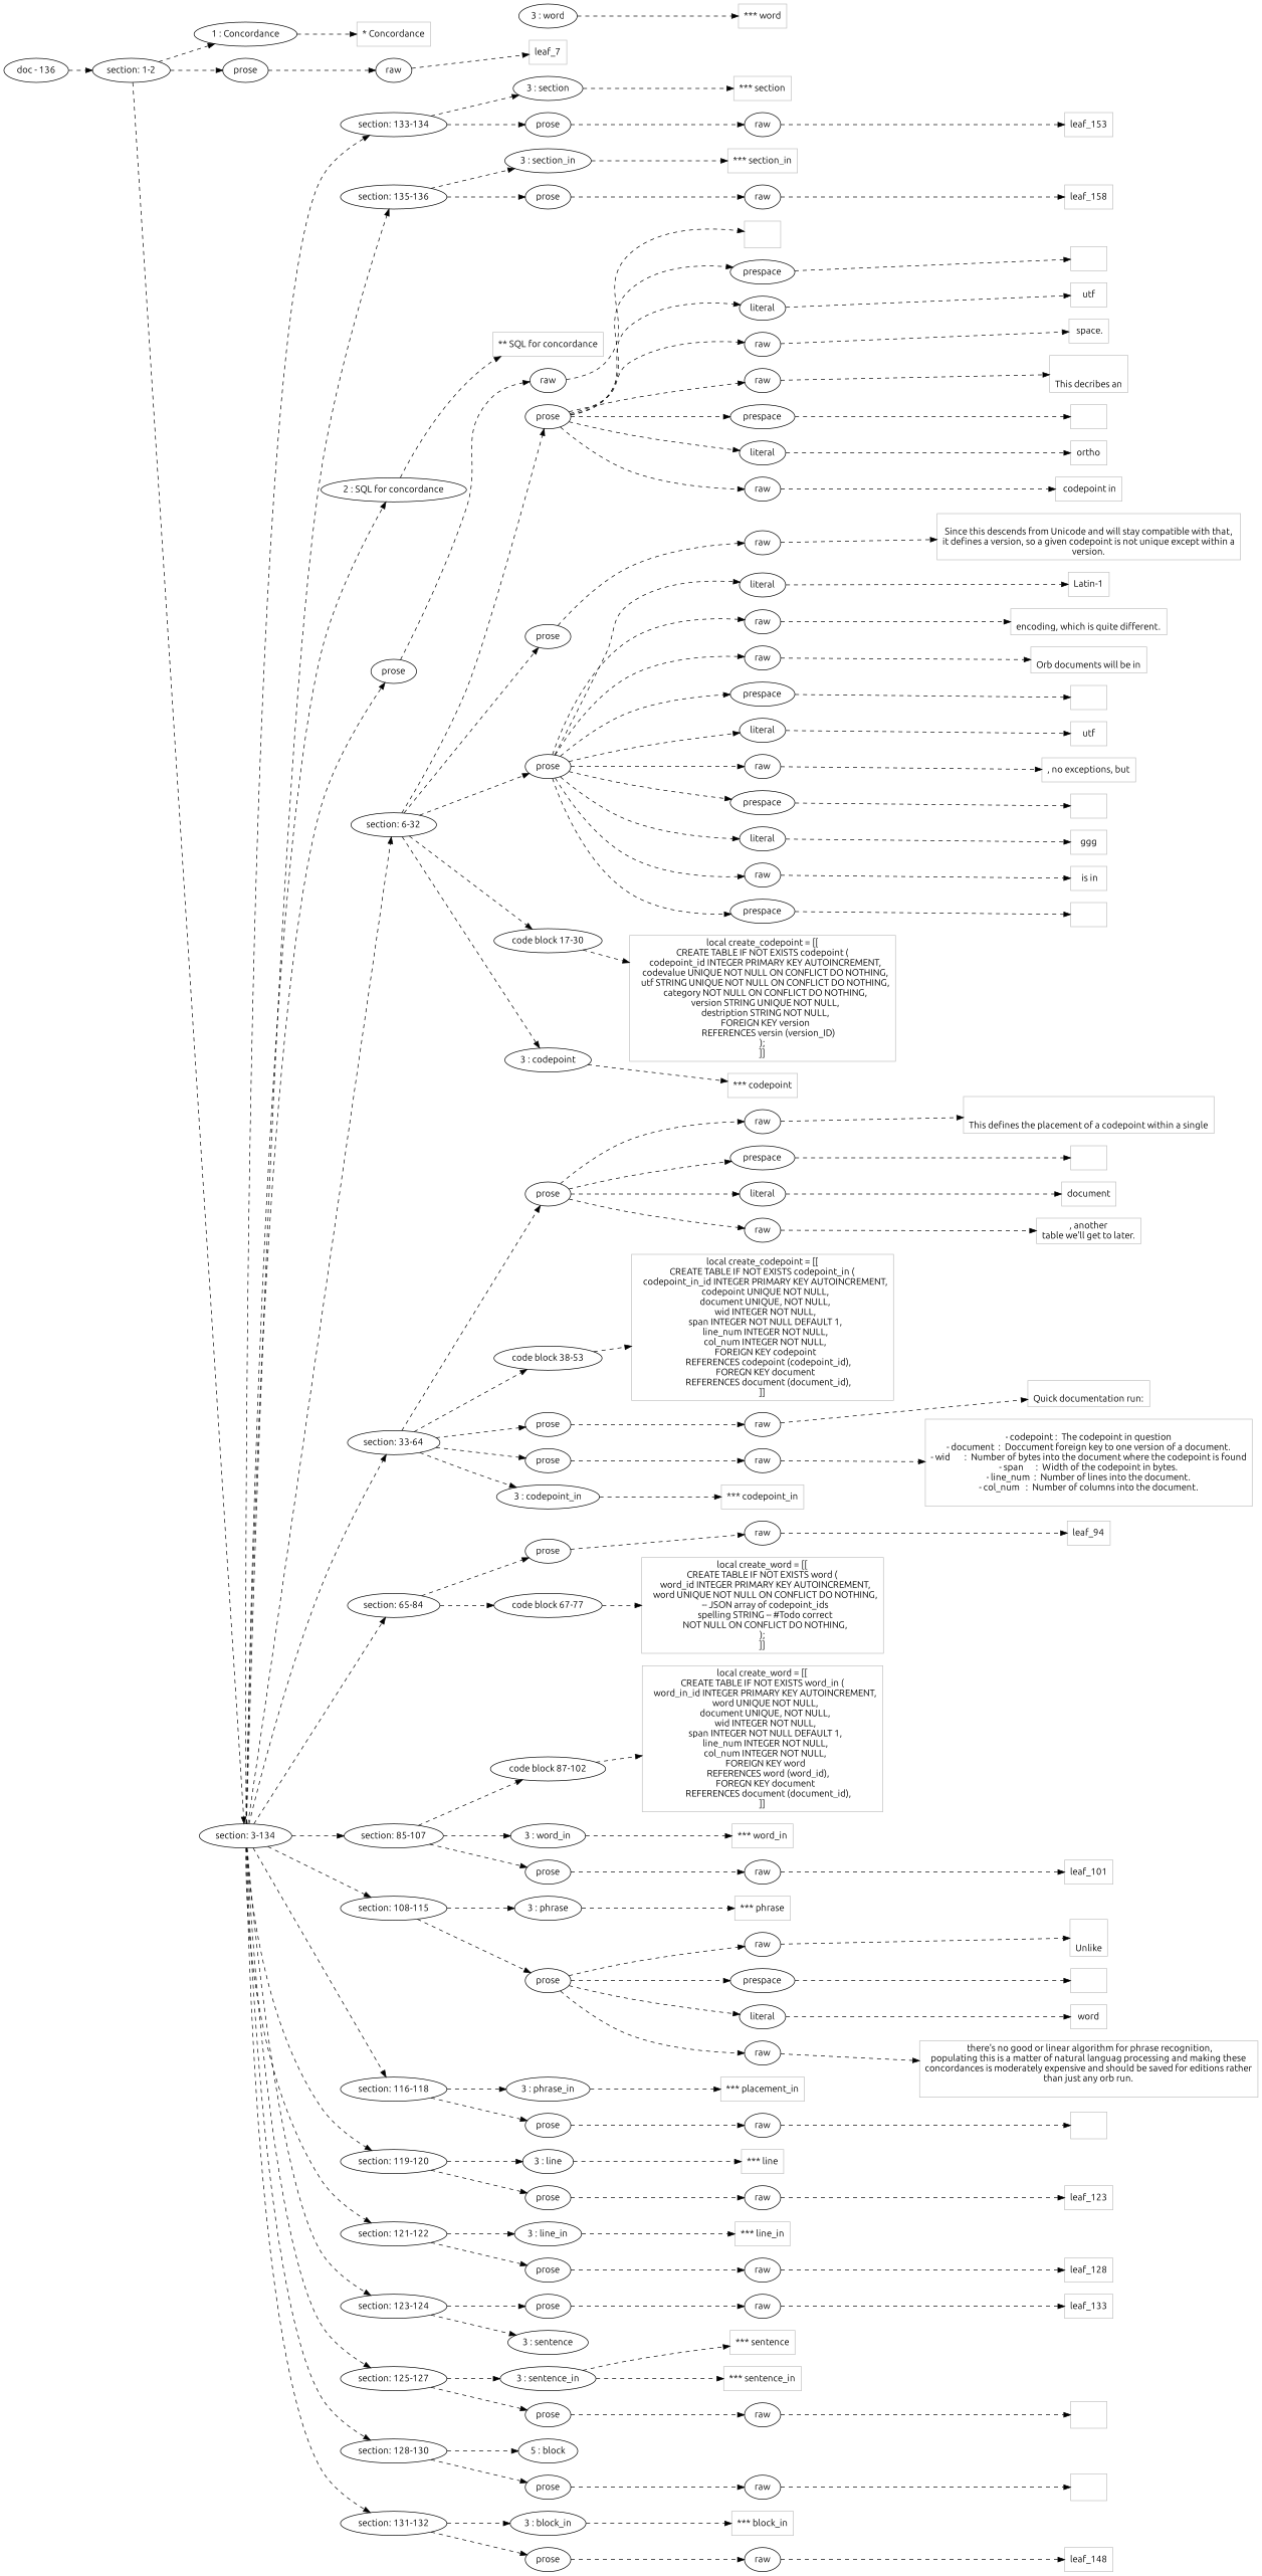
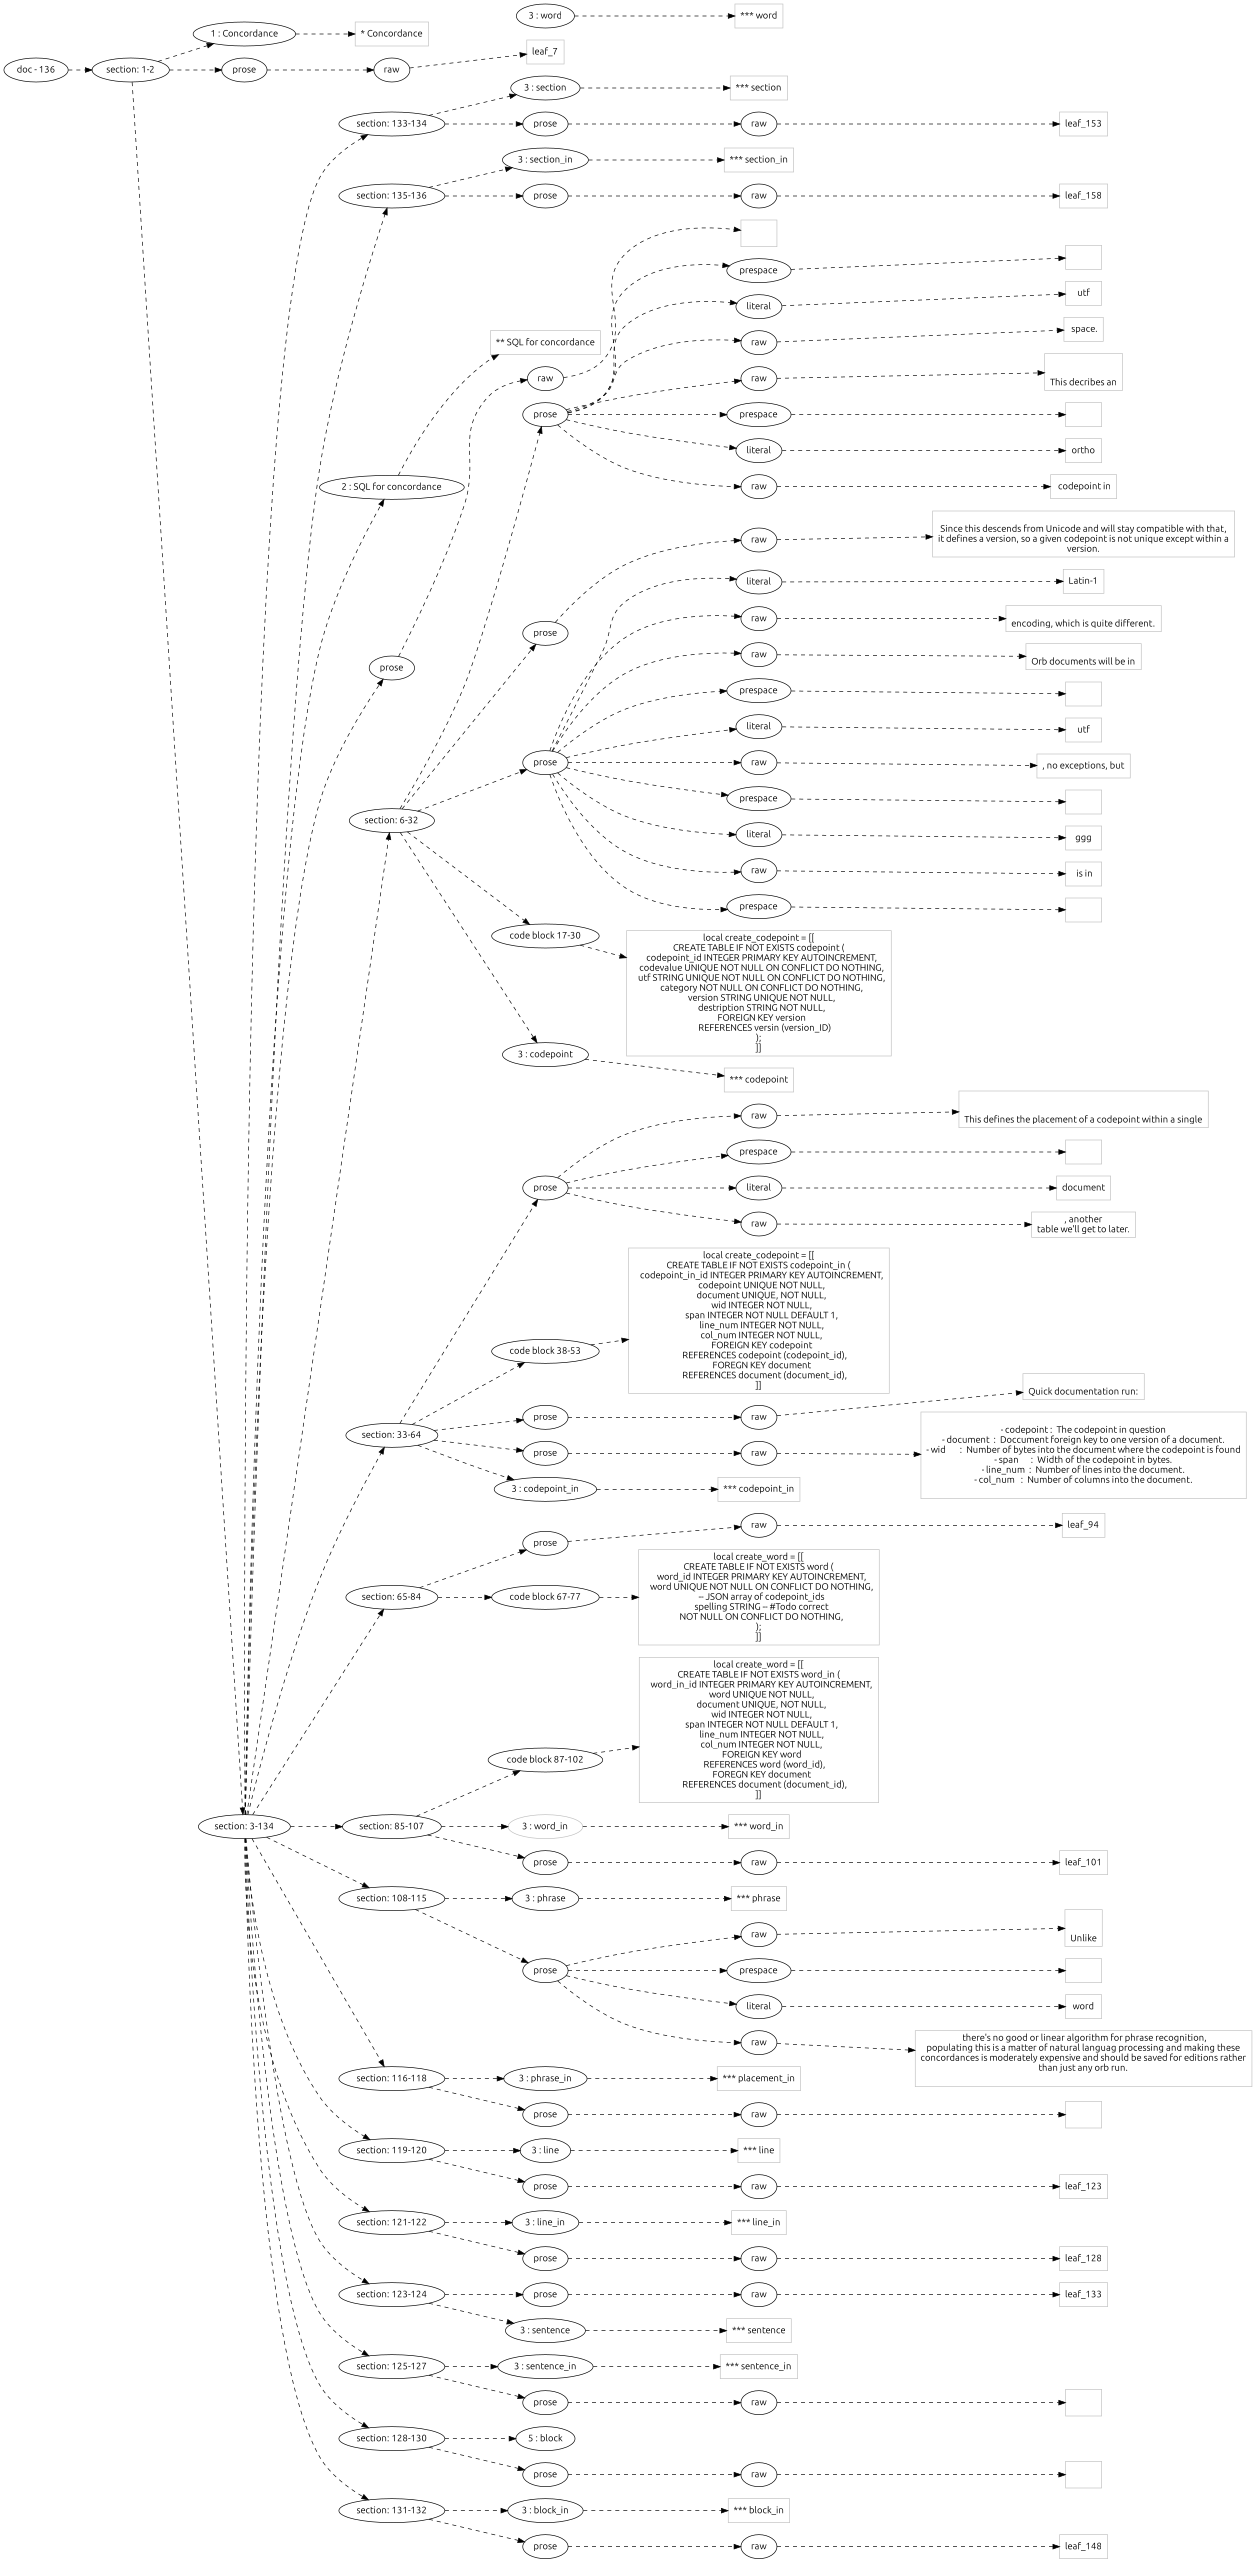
  digraph {
    fontname=Ubuntu
    rankdir=LR
    node [fontname=Ubuntu]
    edge [fontname=Ubuntu style=dashed]
    n1 [label="section: 1-2"]
    n2 [label="1 : Concordance"]
    n3 [label=prose]
    n4 [label="section: 3-134"]
    n5 [label=raw]
    n6 [label="2 : SQL for concordance"]
    n7 [label=prose]
    n8 [label="section: 6-32"]
    n9 [label="section: 33-64"]
    n10 [label="section: 65-84"]
    n11 [label="section: 85-107"]
    n12 [label="section: 108-115"]
    n13 [label="section: 116-118"]
    n14 [label="section: 119-120"]
    n15 [label="section: 121-122"]
    n16 [label="section: 123-124"]
    n17 [label="section: 125-127"]
    n18 [label="section: 128-130"]
    n19 [label="section: 131-132"]
    n20 [label="section: 133-134"]
    n21 [label="section: 135-136"]
    n22 [label=raw]
    n23 [label="3 : codepoint"]
    n24 [label=prose]
    n25 [label=prose]
    n26 [label=prose]
    n27 [label="code block 17-30"]
    n28 [label=raw]
    n29 [label=prespace]
    n30 [label=literal]
    n31 [label=raw]
    n32 [label=prespace]
    n33 [label=literal]
    n34 [label=raw]
    n35 [label=raw]
    n36 [label=raw]
    n37 [label=prespace]
    n38 [label=literal]
    n39 [label=raw]
    n40 [label=prespace]
    n41 [label=literal]
    n42 [label=raw]
    n43 [label=prespace]
    n44 [label=literal]
    n45 [label=raw]
    n46 [label="3 : word"]
    n47 [label=prose]
    n48 [label="code block 67-77"]
    n49 [label="3 : codepoint_in"]
    n50 [label=prose]
    n51 [label="code block 38-53"]
    n52 [label=prose]
    n53 [label=prose]
    n54 [label=raw]
    n55 [label=prespace]
    n56 [label=literal]
    n57 [label=raw]
    n58 [label=raw]
    n59 [label=raw]
    n60 [label=raw]
-   n61 [label="3 : word_in"]
+   n61 [label="3 : word_in" color=Gray]
    n62 [label=prose]
    n63 [label="code block 87-102"]
    n64 [label=raw]
    n65 [label="3 : phrase"]
    n66 [label=prose]
    n67 [label=raw]
    n68 [label=prespace]
    n69 [label=literal]
    n70 [label=raw]
    n71 [label="3 : phrase_in"]
    n72 [label=prose]
    n73 [label=raw]
    n74 [label="3 : line"]
    n75 [label=prose]
    n76 [label=raw]
    n77 [label="3 : line_in"]
    n78 [label=prose]
    n79 [label=raw]
    n80 [label=raw]
    n81 [label="3 : sentence"]
    n82 [label=prose]
    n83 [label=raw]
    n84 [label="3 : sentence_in"]
    n85 [label=prose]
    n86 [label=raw]
    n87 [label="5 : block"]
    n88 [label=prose]
    n89 [label=raw]
    n90 [label="3 : block_in"]
    n91 [label=prose]
    n92 [label="3 : section"]
    n93 [label=prose]
    n94 [label=raw]
    n95 [label="3 : section_in"]
    n96 [label=prose]
    n97 [label=raw]
    n98 [color=Gray label="* Concordance" shape=rectangle]
    leaf_7 [color=Gray shape=rectangle]
    n100 [color=Gray label="** SQL for concordance" shape=rectangle]
    n101 [color=Gray label="\n\n" shape=rectangle]
    n102 [color=Gray label="*** codepoint" shape=rectangle]
    n103 [color=Gray label="local create_codepoint = [[\nCREATE TABLE IF NOT EXISTS codepoint (\n   codepoint_id INTEGER PRIMARY KEY AUTOINCREMENT,\n   codevalue UNIQUE NOT NULL ON CONFLICT DO NOTHING,\n   utf STRING UNIQUE NOT NULL ON CONFLICT DO NOTHING,\n   category NOT NULL ON CONFLICT DO NOTHING,\n   version STRING UNIQUE NOT NULL,\n   destription STRING NOT NULL,\n   FOREIGN KEY version\n      REFERENCES versin (version_ID)\n);\n]]" shape=rectangle]
    n104 [color=Gray label="\n\nThis decribes an" shape=rectangle]
    n105 [color=Gray label=" " shape=rectangle]
    n106 [color=Gray label=ortho shape=rectangle]
    n107 [color=Gray label=" codepoint in" shape=rectangle]
    n108 [color=Gray label=" " shape=rectangle]
    n109 [color=Gray label=utf shape=rectangle]
    n110 [color=Gray label=" space.\n" shape=rectangle]
    n111 [color=Gray label="\nSince this descends from Unicode and will stay compatible with that,\nit defines a version, so a given codepoint is not unique except within a\nversion.\n" shape=rectangle]
    n112 [color=Gray label="\nOrb documents will be in" shape=rectangle]
    n113 [color=Gray label=" " shape=rectangle]
    n114 [color=Gray label=utf shape=rectangle]
    n115 [color=Gray label=", no exceptions, but" shape=rectangle]
    n116 [color=Gray label=" " shape=rectangle]
    n117 [color=Gray label=ggg shape=rectangle]
    n118 [color=Gray label=" is in" shape=rectangle]
    n119 [color=Gray label=" " shape=rectangle]
    n120 [color=Gray label="Latin-1" shape=rectangle]
    n121 [color=Gray label="\nencoding, which is quite different.\n" shape=rectangle]
    n122 [color=Gray label="*** codepoint_in" shape=rectangle]
    n123 [color=Gray label="local create_codepoint = [[\nCREATE TABLE IF NOT EXISTS codepoint_in (\n   codepoint_in_id INTEGER PRIMARY KEY AUTOINCREMENT,\n   codepoint UNIQUE NOT NULL,\n   document UNIQUE, NOT NULL,\n   wid INTEGER NOT NULL,\n   span INTEGER NOT NULL DEFAULT 1,\n   line_num INTEGER NOT NULL,\n   col_num INTEGER NOT NULL,\n   FOREIGN KEY codepoint\n      REFERENCES codepoint (codepoint_id),\n   FOREGN KEY document\n      REFERENCES document (document_id),\n]]" shape=rectangle]
    n124 [color=Gray label="\n\nThis defines the placement of a codepoint within a single" shape=rectangle]
    n125 [color=Gray label=" " shape=rectangle]
    n126 [color=Gray label=document shape=rectangle]
    n127 [color=Gray label=", another\ntable we'll get to later.\n" shape=rectangle]
    n128 [color=Gray label="\nQuick documentation run:\n" shape=rectangle]
    n129 [color=Gray label="\n- codepoint :  The codepoint in question\n- document  :  Doccument foreign key to one version of a document.\n- wid       :  Number of bytes into the document where the codepoint is found\n- span      :  Width of the codepoint in bytes.\n- line_num  :  Number of lines into the document.\n- col_num   :  Number of columns into the document.\n\n" shape=rectangle]
    n130 [color=Gray label="*** word" shape=rectangle]
    n131 [color=Gray label="local create_word = [[\nCREATE TABLE IF NOT EXISTS word (\n   word_id INTEGER PRIMARY KEY AUTOINCREMENT,\n   word UNIQUE NOT NULL ON CONFLICT DO NOTHING,\n   -- JSON array of codepoint_ids\n   spelling STRING -- #Todo correct\n   NOT NULL ON CONFLICT DO NOTHING,\n);\n]]" shape=rectangle]
    leaf_94 [color=Gray shape=rectangle]
    n133 [color=Gray label="*** word_in" shape=rectangle]
    n134 [color=Gray label="local create_word = [[\nCREATE TABLE IF NOT EXISTS word_in (\n   word_in_id INTEGER PRIMARY KEY AUTOINCREMENT,\n   word UNIQUE NOT NULL,\n   document UNIQUE, NOT NULL,\n   wid INTEGER NOT NULL,\n   span INTEGER NOT NULL DEFAULT 1,\n   line_num INTEGER NOT NULL,\n   col_num INTEGER NOT NULL,\n   FOREIGN KEY word\n      REFERENCES word (word_id),\n   FOREGN KEY document\n      REFERENCES document (document_id),\n]]" shape=rectangle]
    leaf_101 [color=Gray shape=rectangle]
    n136 [color=Gray label="*** phrase" shape=rectangle]
    n137 [color=Gray label="\n\nUnlike" shape=rectangle]
    n138 [color=Gray label=" " shape=rectangle]
    n139 [color=Gray label=word shape=rectangle]
    n140 [color=Gray label=" there's no good or linear algorithm for phrase recognition,\npopulating this is a matter of natural languag processing and making these\nconcordances is moderately expensive and should be saved for editions rather\nthan just any orb run.\n\n" shape=rectangle]
    n141 [color=Gray label="*** placement_in" shape=rectangle]
    n142 [color=Gray label="\n\n" shape=rectangle]
    n143 [color=Gray label="*** line" shape=rectangle]
    leaf_123 [color=Gray shape=rectangle]
    n145 [color=Gray label="*** line_in" shape=rectangle]
    leaf_128 [color=Gray shape=rectangle]
    n147 [color=Gray label="*** sentence" shape=rectangle]
    leaf_133 [color=Gray shape=rectangle]
    n149 [color=Gray label="*** sentence_in" shape=rectangle]
    n150 [color=Gray label="\n\n" shape=rectangle]
    n151 [color=Gray label="\n\n" shape=rectangle]
    n152 [color=Gray label="*** block_in" shape=rectangle]
    leaf_148 [color=Gray shape=rectangle]
    n154 [color=Gray label="*** section" shape=rectangle]
    leaf_153 [color=Gray shape=rectangle]
    n156 [color=Gray label="*** section_in" shape=rectangle]
    leaf_158 [color=Gray shape=rectangle]
    n158 [label="doc - 136"]
    subgraph sub_1 {
      rank=same
      n1
    }
    subgraph sub_2 {
      rank=same
      n2
      n3
      n4
    }
    subgraph sub_3 {
      rank=same
      n5
    }
    subgraph sub_4 {
      rank=same
      n6
      n7
      n8
      n9
      n10
      n11
      n12
      n13
      n14
      n15
      n16
      n17
      n18
      n19
      n20
      n21
    }
    subgraph sub_5 {
      rank=same
      n22
    }
    subgraph sub_6 {
      rank=same
      n23
      n24
      n25
      n26
      n27
    }
    subgraph sub_7 {
      rank=same
      n28
      n29
      n30
      n31
      n32
      n33
      n34
    }
    subgraph sub_8 {
      rank=same
      n35
    }
    subgraph sub_9 {
      rank=same
      n36
      n37
      n38
      n39
      n40
      n41
      n42
      n43
      n44
      n45
    }
    subgraph sub_10 {
      rank=same
      n46
      n47
      n48
    }
    subgraph sub_11 {
      rank=same
      n49
      n50
      n51
      n52
      n53
    }
    subgraph sub_12 {
      rank=same
      n54
      n55
      n56
      n57
    }
    subgraph sub_13 {
      rank=same
      n58
    }
    subgraph sub_14 {
      rank=same
      n59
    }
    subgraph sub_15 {
      rank=same
      n60
    }
    subgraph sub_16 {
      rank=same
      n61
      n62
      n63
    }
    subgraph sub_17 {
      rank=same
      n64
    }
    subgraph sub_18 {
      rank=same
      n65
      n66
    }
    subgraph sub_19 {
      rank=same
      n67
      n68
      n69
      n70
    }
    subgraph sub_20 {
      rank=same
      n71
      n72
    }
    subgraph sub_21 {
      rank=same
      n73
    }
    subgraph sub_22 {
      rank=same
      n74
      n75
    }
    subgraph sub_23 {
      rank=same
      n76
    }
    subgraph sub_24 {
      rank=same
      n77
      n78
    }
    subgraph sub_25 {
      rank=same
      n79
    }
    subgraph sub_26 {
      rank=same
      n80
    }
    subgraph sub_27 {
      rank=same
      n81
      n82
    }
    subgraph sub_28 {
      rank=same
      n83
    }
    subgraph sub_29 {
      rank=same
      n84
      n85
    }
    subgraph sub_30 {
      rank=same
      n86
    }
    subgraph sub_31 {
      rank=same
      n87
      n88
    }
    subgraph sub_32 {
      rank=same
      n89
    }
    subgraph sub_33 {
      rank=same
      n90
      n91
    }
    subgraph sub_34 {
      rank=same
      n92
      n93
    }
    subgraph sub_35 {
      rank=same
      n94
    }
    subgraph sub_36 {
      rank=same
      n95
      n96
    }
    subgraph sub_37 {
      rank=same
      n97
    }
    n1 -> n2
    n1 -> n3
    n1 -> n4
    n2 -> n98
    n3 -> n5
    n4 -> n6
    n4 -> n7
    n4 -> n8
    n4 -> n9
    n4 -> n10
    n4 -> n11
    n4 -> n12
    n4 -> n13
    n4 -> n14
    n4 -> n15
    n4 -> n16
    n4 -> n17
    n4 -> n18
    n4 -> n19
    n4 -> n20
    n4 -> n21
    n5 -> leaf_7
    n6 -> n100
    n7 -> n22
    n8 -> n23
    n8 -> n24
    n8 -> n25
    n8 -> n26
    n8 -> n27
    n9 -> n49
    n9 -> n50
    n9 -> n51
    n9 -> n52
    n9 -> n53
    n10 -> n47
    n10 -> n48
    n11 -> n61
    n11 -> n62
    n11 -> n63
    n12 -> n65
    n12 -> n66
    n13 -> n71
    n13 -> n72
    n14 -> n74
    n14 -> n75
    n15 -> n77
    n15 -> n78
    n16 -> n81
    n16 -> n82
    n17 -> n84
    n17 -> n85
    n18 -> n87
    n18 -> n88
    n19 -> n90
    n19 -> n91
    n20 -> n92
    n20 -> n93
    n21 -> n95
    n21 -> n96
    n22 -> n101
    n23 -> n102
    n24 -> n28
    n24 -> n29
    n24 -> n30
    n24 -> n31
    n24 -> n32
    n24 -> n33
    n24 -> n34
    n25 -> n35
    n26 -> n36
    n26 -> n37
    n26 -> n38
    n26 -> n39
    n26 -> n40
    n26 -> n41
    n26 -> n42
    n26 -> n43
    n26 -> n44
    n26 -> n45
    n27 -> n103
    n28 -> n104
    n29 -> n105
    n30 -> n106
    n31 -> n107
    n32 -> n108
    n33 -> n109
    n34 -> n110
    n35 -> n111
    n36 -> n112
    n37 -> n113
    n38 -> n114
    n39 -> n115
    n40 -> n116
    n41 -> n117
    n42 -> n118
    n43 -> n119
    n44 -> n120
    n45 -> n121
    n46 -> n130
    n47 -> n60
    n48 -> n131
    n49 -> n122
    n50 -> n54
    n50 -> n55
    n50 -> n56
    n50 -> n57
    n51 -> n123
    n52 -> n58
    n53 -> n59
    n54 -> n124
    n55 -> n125
    n56 -> n126
    n57 -> n127
    n58 -> n128
    n59 -> n129
    n60 -> leaf_94
    n61 -> n133
    n62 -> n64
    n63 -> n134
    n64 -> leaf_101
    n65 -> n136
    n66 -> n67
    n66 -> n68
    n66 -> n69
    n66 -> n70
    n67 -> n137
    n68 -> n138
    n69 -> n139
    n70 -> n140
    n71 -> n141
    n72 -> n73
    n73 -> n142
    n74 -> n143
    n75 -> n76
    n76 -> leaf_123
    n77 -> n145
    n78 -> n80
    n79 -> leaf_148
    n80 -> leaf_128
-   n84 -> n147
+   n81 -> n147
    n82 -> n83
    n83 -> leaf_133
    n84 -> n149
    n85 -> n86
    n86 -> n150
    n88 -> n89
    n89 -> n151
    n90 -> n152
    n91 -> n79
    n92 -> n154
    n93 -> n94
    n94 -> leaf_153
    n95 -> n156
    n96 -> n97
    n97 -> leaf_158
    n158 -> n1
  }
